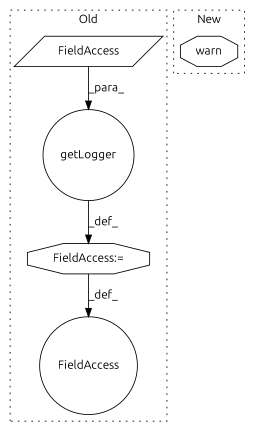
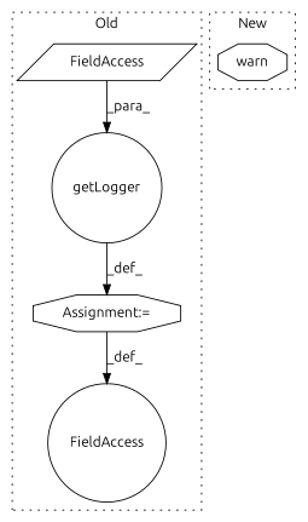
  digraph {
    fontname=Ubuntu
    node [a=32 fontname=Ubuntu shape=circle]
    edge [fontname=Ubuntu]
    n1 [l="10,1" label=getLogger s="969,987"]
    n2 [a=22 l=6 label=FieldAccess s=954]
    n3 [a=22 l=8 label=FieldAccess s=979 shape=parallelogram]
-   n4 [a=7 l=1 label="FieldAccess:=" s=960 shape=octagon]
+   n4 [a=7 l=1 label="Assignment:=" s=960 shape=octagon]
    n5 [l="5,1" label=warn s="183,319" shape=octagon]
    subgraph cluster_1 {
      label=Old
      style=dotted
      n1
      n2
      n3
      n4
    }
    subgraph cluster_2 {
      label=New
      style=dotted
      n5
    }
    n1 -> n4 [label=_def_]
    n3 -> n1 [label=_para_]
    n4 -> n2 [label=_def_]
  }
